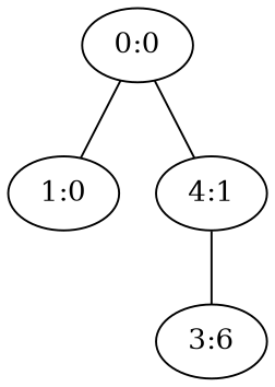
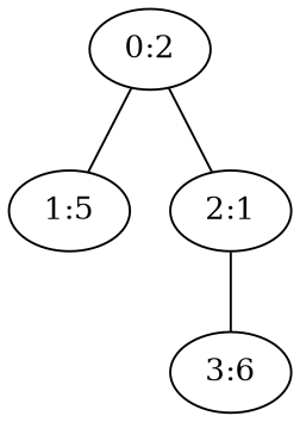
  digraph {
    edge [dir=none]
-   n1 [label="0:0"]
-   n2 [label="1:0"]
-   n3 [label="4:1"]
+   n1 [label="0:2"]
+   n2 [label="1:5"]
+   n3 [label="2:1"]
    n4 [label="3:6"]
    n1 -> n2
    n1 -> n3
    n3 -> n4
  }
